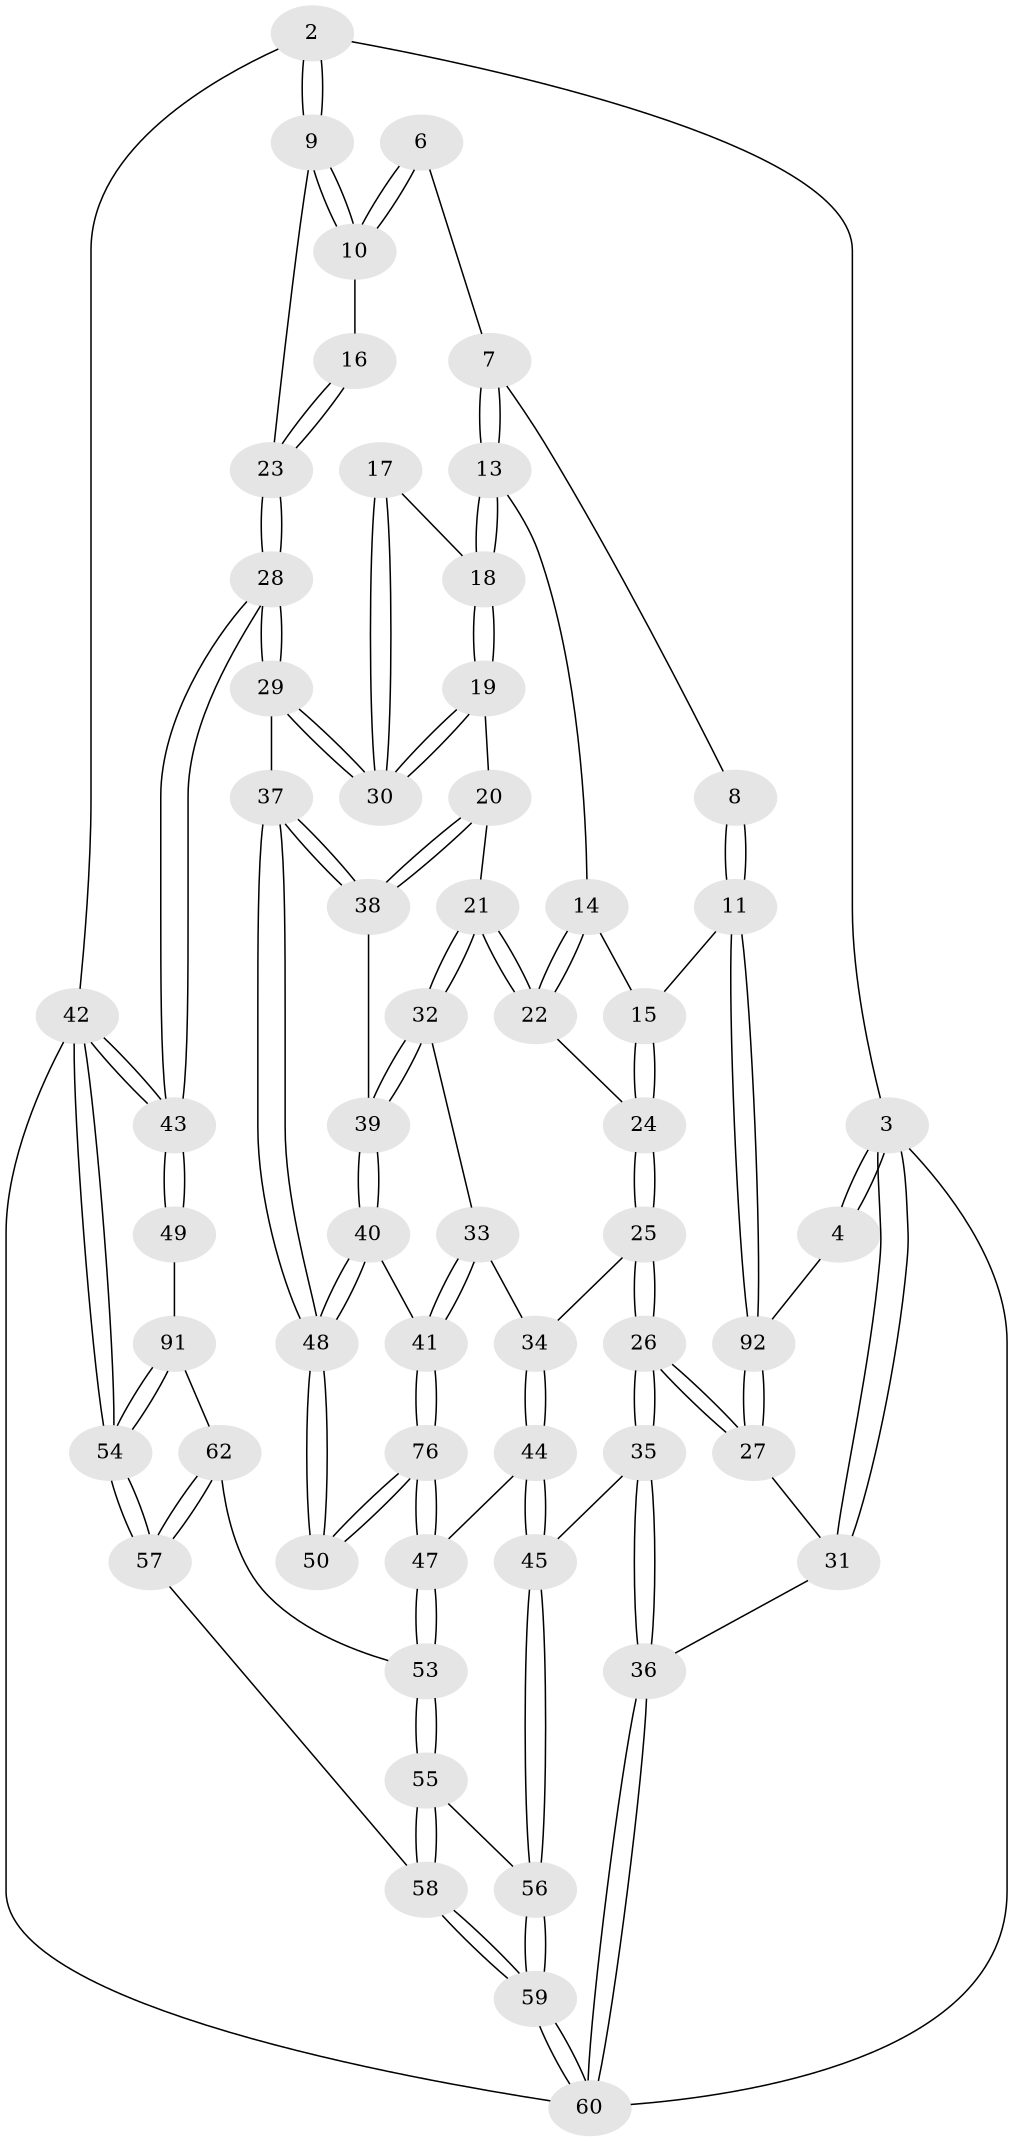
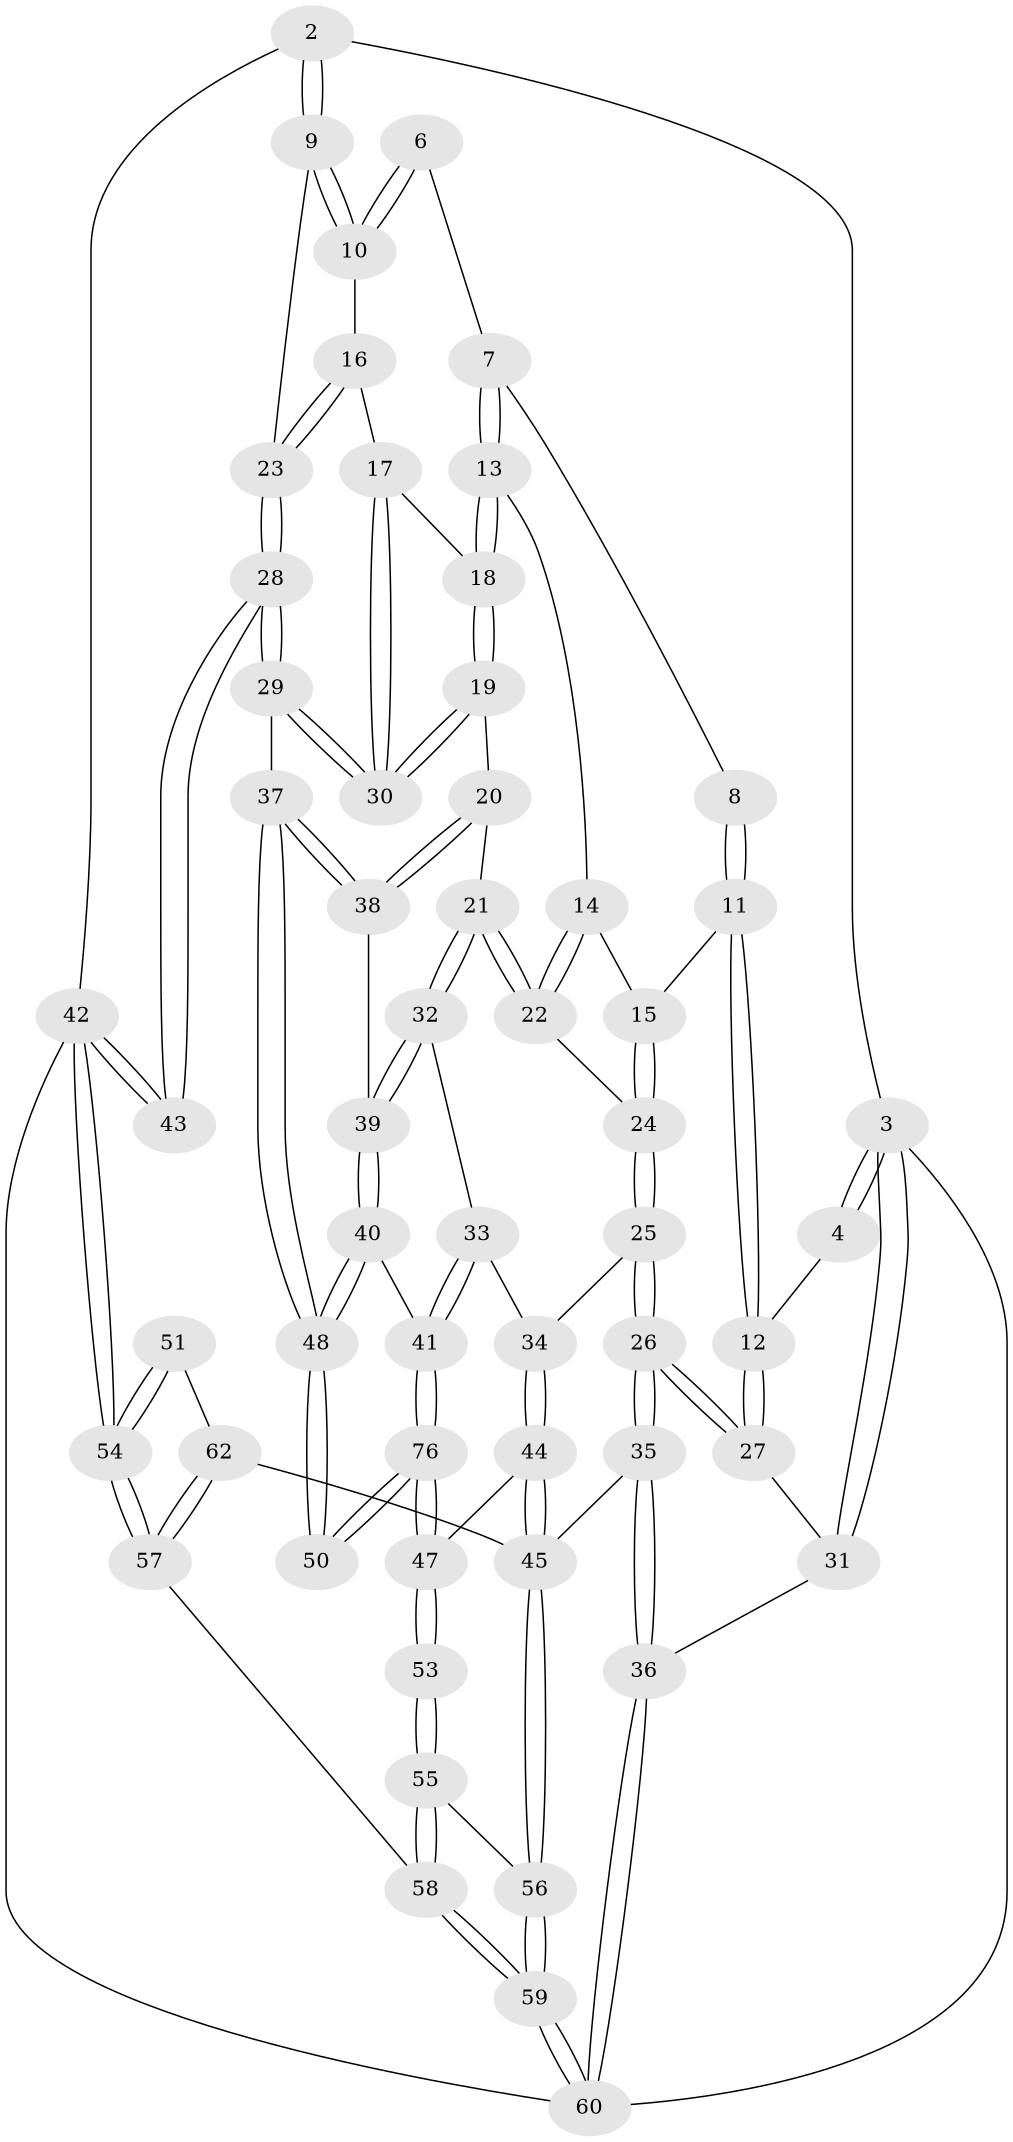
  graph {
    node [color=gray90 style=filled]
    2
    3
    9
    42
    6
    7
    10
    4
    31
    60
    23
    43
    54
-   12 [label=92]
+   12
    36
    27
    8
    11
    13
    16
    14
    18
    15
    28
    17
    24
    22
    19
    25
    30
    20
    21
    38
    32
    39
    33
    29
    26
    34
    35
    44
    45
    37
-   49
    48
    41
    40
    n48 [label=76]
    47
    56
    50
    57
-   51 [label=91]
+   51
    53
    59
    55
    n57 [label=62]
    58
    2 -- 3
    2 -- 9
    2 -- 9
    2 -- 42
    3 -- 4
    3 -- 4
    3 -- 31
    3 -- 31
    3 -- 60
    9 -- 10
    9 -- 10
    9 -- 23
    42 -- 60
    42 -- 43
    42 -- 43
    42 -- 54
    42 -- 54
    6 -- 7
    6 -- 10
    6 -- 10
    7 -- 8
    7 -- 13
    7 -- 13
    10 -- 16
    4 -- 12
    31 -- 36
    23 -- 28
    23 -- 28
-   43 -- 49
-   43 -- 49
    54 -- 57
    54 -- 57
    12 -- 27
    12 -- 27
    36 -- 60
    36 -- 60
    27 -- 31
    8 -- 11
    8 -- 11
    11 -- 12
    11 -- 12
    11 -- 15
    13 -- 14
    13 -- 18
    13 -- 18
    16 -- 23
    16 -- 23
+   16 -- 17
    14 -- 15
    14 -- 22
    14 -- 22
    18 -- 19
    18 -- 19
    15 -- 24
    15 -- 24
    28 -- 43
    28 -- 43
    28 -- 29
    28 -- 29
    17 -- 18
    17 -- 30
    17 -- 30
    24 -- 25
    24 -- 25
    22 -- 24
    19 -- 30
    19 -- 30
    19 -- 20
    25 -- 26
    25 -- 26
    25 -- 34
    20 -- 21
    20 -- 38
    20 -- 38
    21 -- 22
    21 -- 22
    21 -- 32
    21 -- 32
    38 -- 39
    32 -- 39
    32 -- 39
    32 -- 33
    39 -- 40
    39 -- 40
    33 -- 34
    33 -- 41
    33 -- 41
    29 -- 30
    29 -- 30
    29 -- 37
    26 -- 27
    26 -- 27
    26 -- 35
    26 -- 35
    34 -- 44
    34 -- 44
    35 -- 36
    35 -- 36
    35 -- 45
    44 -- 45
    44 -- 45
    44 -- 47
    45 -- 56
    45 -- 56
    37 -- 38
    37 -- 38
    37 -- 48
    37 -- 48
-   49 -- 51
    48 -- 50
    48 -- 50
    41 -- n48
    41 -- n48
    40 -- 48
    40 -- 48
    40 -- 41
    n48 -- 47
    n48 -- 47
    n48 -- 50
    n48 -- 50
    47 -- 53
    47 -- 53
    56 -- 59
    56 -- 59
    57 -- 58
    51 -- 54
    51 -- 54
    51 -- n57
    53 -- 55
    53 -- 55
    59 -- 60
    59 -- 60
    55 -- 56
    55 -- 58
    55 -- 58
    n57 -- 57
    n57 -- 57
-   n57 -- 53
+   n57 -- 45
    58 -- 59
    58 -- 59
  }
